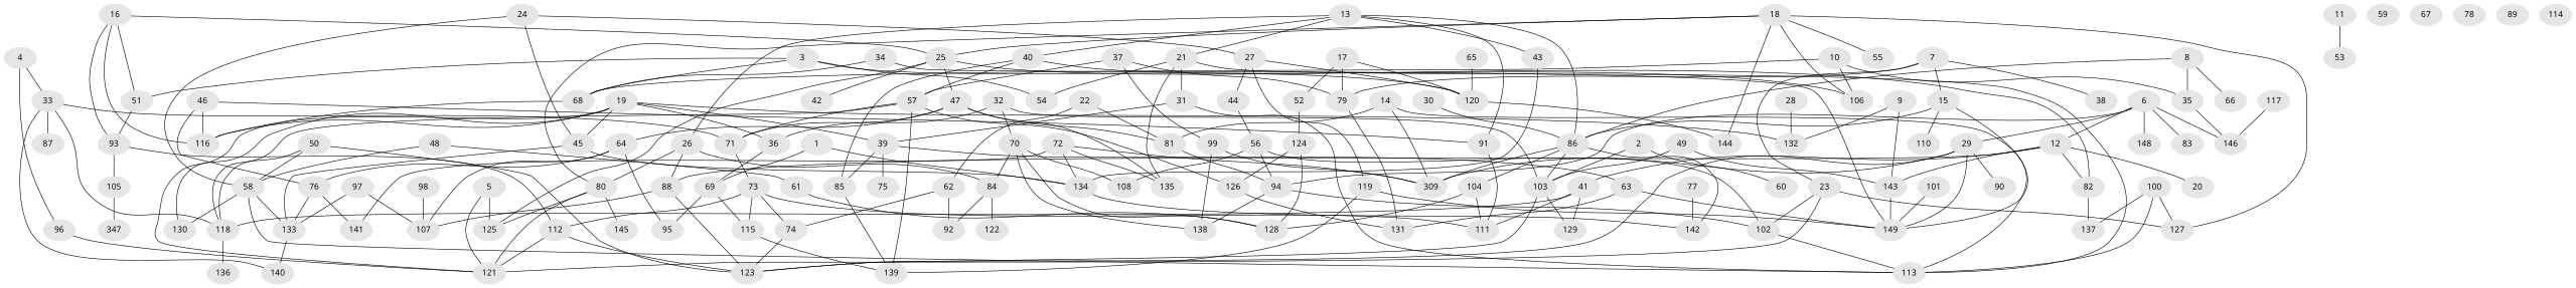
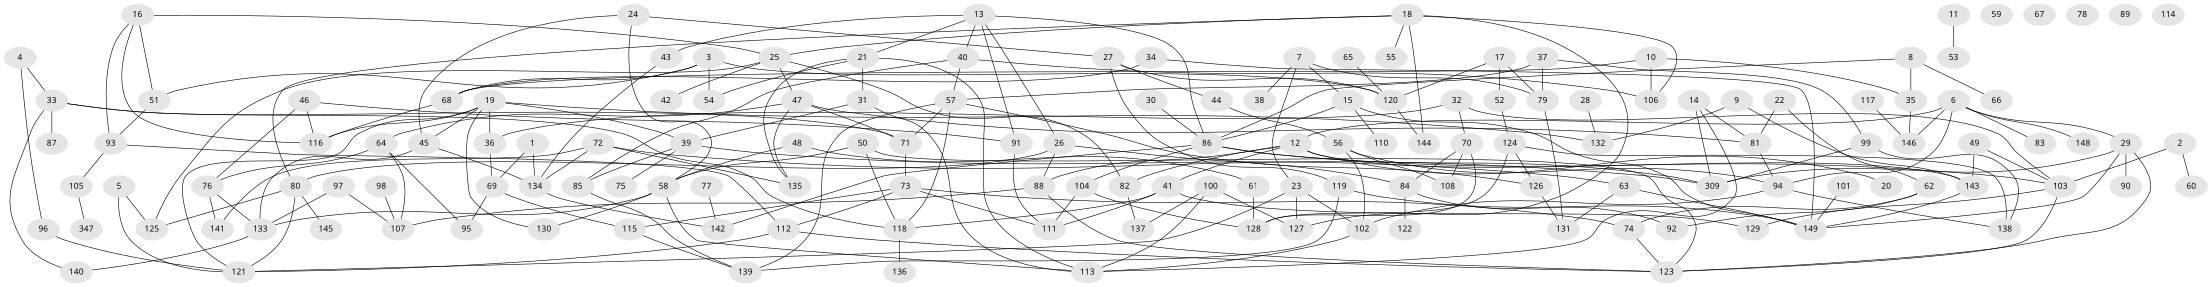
  graph {
    fontname="Noto Sans"
    node [color=gray90 fontname="Noto Sans" style=filled]
    edge [fontname="Noto Sans"]
    1
    69
    134
    95
    115
    142
    2
    60
    103
    123
    129
    3
    51
    54
    68
    120
    93
    116
    144
    4
    33
    96
    71
    87
    118
    140
    121
    5
    125
    6
    12
    29
    83
    94
    146
    148
    143
    20
    41
    82
    88
    n42 [label=309]
    149
    90
    102
    138
    7
    15
    23
    38
    79
    86
    110
    127
    131
    8
    35
    66
    104
    9
    132
    10
    106
    11
    53
    111
    137
    107
    13
    21
    26
    40
    43
    91
    113
    31
    135
    80
    84
    57
    85
    14
    81
    16
    25
    42
    47
    112
    105
    17
    52
    124
    18
    55
    145
    19
    36
    39
    45
    130
    63
    75
    133
    22
    62
    74
    92
    24
    27
    58
    44
    119
    64
    122
    56
    139
    28
    30
    32
    70
    108
    128
    73
    136
    34
    37
    99
    126
    46
    76
    141
    48
    61
    49
    50
    59
    65
    67
    72
    77
    78
    89
    n143 [label=347]
    97
    98
    100
    101
    114
    117
    1 -- 69
    1 -- 134
    69 -- 95
    69 -- 115
    134 -- 142
    115 -- 139
    2 -- 60
    2 -- 103
    103 -- 123
    103 -- 129
    3 -- 51
    3 -- 54
    3 -- 68
    3 -- 120
    51 -- 93
    68 -- 116
    120 -- 144
    93 -- 112
    93 -- 105
    4 -- 33
    4 -- 96
    33 -- 71
    33 -- 87
    33 -- 118
    33 -- 140
    96 -- 121
    71 -- 73
    118 -- 136
    5 -- 121
    5 -- 125
    6 -- 12
    6 -- 29
    6 -- 83
    6 -- 94
    6 -- 146
    6 -- 148
    12 -- 143
    12 -- 20
    12 -- 41
    12 -- 82
    12 -- 88
    29 -- 123
    29 -- n42
    29 -- 149
    29 -- 90
    94 -- 102
    94 -- 138
    143 -- 149
    41 -- 129
    41 -- 118
    41 -- 111
    82 -- 137
    88 -- 123
    88 -- 107
    102 -- 113
    7 -- 15
    7 -- 23
    7 -- 38
    7 -- 79
    15 -- 149
    15 -- 86
    15 -- 110
    23 -- 121
    23 -- 102
    23 -- 127
    79 -- 131
    86 -- 142
    86 -- 103
    86 -- n42
    86 -- 104
    8 -- 86
    8 -- 35
    8 -- 66
    35 -- 146
    104 -- 111
    104 -- 128
    9 -- 143
    9 -- 132
    10 -- 68
    10 -- 35
    10 -- 106
    11 -- 53
    13 -- 86
    13 -- 21
    13 -- 26
    13 -- 40
    13 -- 43
    13 -- 91
    21 -- 54
    21 -- 113
    21 -- 31
    21 -- 135
    26 -- 88
    26 -- 80
    26 -- 84
    40 -- 106
    40 -- 57
    40 -- 85
    43 -- 134
    91 -- 111
    31 -- 113
    31 -- 39
    80 -- 121
    80 -- 125
    80 -- 145
    84 -- 92
    84 -- 122
    57 -- 71
    57 -- 118
    57 -- 139
    57 -- 126
    85 -- 139
    14 -- n42
    14 -- 113
    14 -- 81
    81 -- 94
    16 -- 51
    16 -- 93
    16 -- 116
    16 -- 25
    25 -- 125
    25 -- 82
    25 -- 42
    25 -- 47
    47 -- 71
    47 -- 135
    47 -- 81
    47 -- 64
    112 -- 123
    112 -- 121
    105 -- n143
    17 -- 120
    17 -- 79
    17 -- 52
    52 -- 124
-   70 -- 138
+   124 -- 138
    124 -- 128
    124 -- 126
    18 -- 144
    18 -- 127
    18 -- 106
    18 -- 80
    18 -- 25
    18 -- 55
    19 -- 116
    19 -- 121
    19 -- 132
    19 -- 36
    19 -- 39
    19 -- 45
    19 -- 130
    36 -- 69
    39 -- 85
    39 -- 63
    39 -- 75
    45 -- 134
    45 -- 133
    63 -- 149
    63 -- 131
    133 -- 140
    22 -- 81
    22 -- 62
    62 -- 74
    62 -- 92
    74 -- 123
    24 -- 45
    24 -- 27
    24 -- 58
    27 -- 120
    27 -- 44
    27 -- 119
    58 -- 113
    58 -- 130
    58 -- 133
    44 -- 56
    119 -- 149
    119 -- 139
    64 -- 95
    64 -- 107
    64 -- 76
    56 -- 94
    56 -- 102
    56 -- 108
    28 -- 132
    30 -- 86
    32 -- 103
    32 -- 36
    32 -- 70
    70 -- 84
    70 -- 108
    70 -- 128
    73 -- 115
    73 -- 111
    73 -- 112
    73 -- 74
    34 -- 68
    34 -- 149
    37 -- 79
    37 -- 57
    37 -- 99
    99 -- n42
    99 -- 138
    126 -- 131
    46 -- 116
    46 -- 91
    46 -- 76
    76 -- 133
    76 -- 141
    48 -- 58
    48 -- 61
    61 -- 128
    49 -- 103
    49 -- 143
    50 -- 123
    50 -- 118
    50 -- 58
    65 -- 120
    72 -- 134
    72 -- n42
    72 -- 135
    72 -- 141
    77 -- 142
    97 -- 107
    97 -- 133
    98 -- 107
    100 -- 127
    100 -- 137
    100 -- 113
    101 -- 149
    117 -- 146
  }
